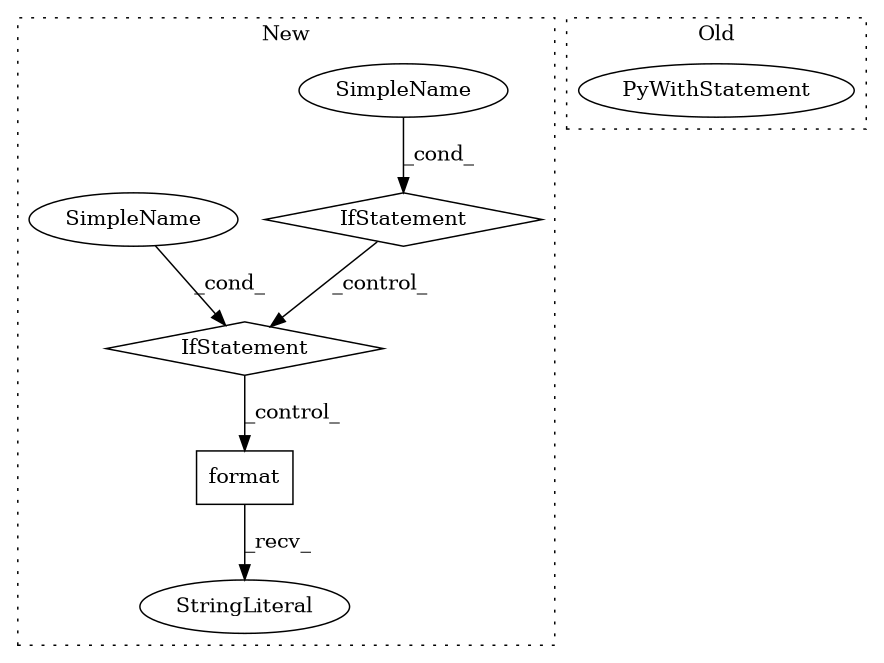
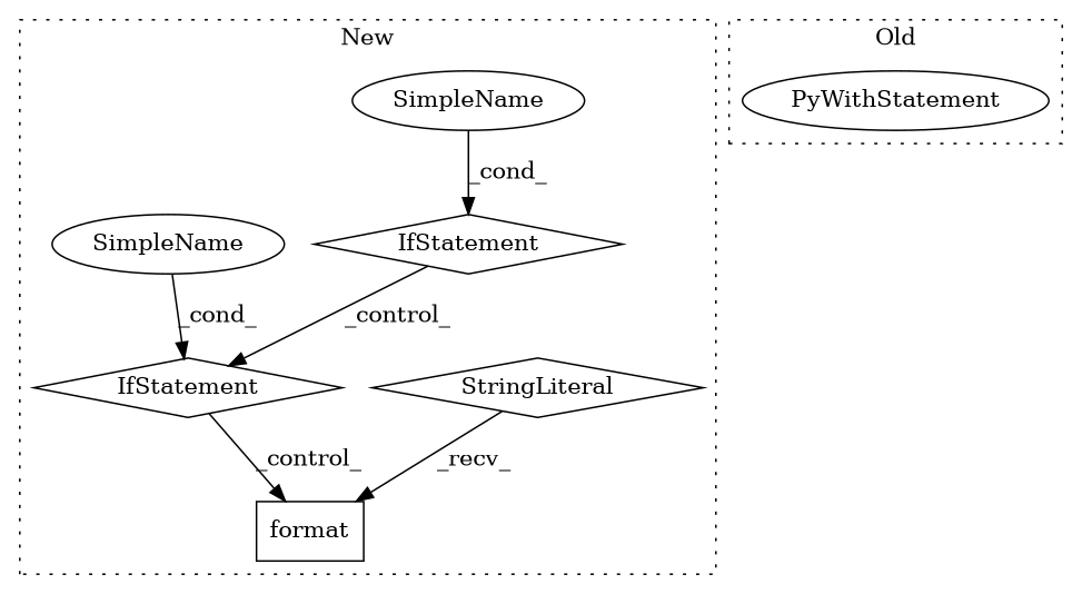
  digraph {
    node [a=25 shape=ellipse]
    n1 [a=32 l="7,1" label=format s="3292,3327" shape=box]
-   n2 [a=45 l=135 label=StringLiteral s=3156]
+   n2 [a=45 l=135 label=StringLiteral s=3156 shape=diamond]
    n3 [l="4,2" label=IfStatement s="2789,2841" shape=diamond]
    n4 [a=42 label=SimpleName]
    n5 [l="4,2" label=IfStatement s="2954,2996" shape=diamond]
    n6 [a=42 label=SimpleName]
    n7 [a=104 l="10,2" label=PyWithStatement s="1931,1969"]
    subgraph cluster_1 {
      label=New
      style=dotted
      n1
      n2
      n3
      n4
      n5
      n6
    }
    subgraph cluster_2 {
      label=Old
      style=dotted
      n7
    }
-   n1 -> n2 [label=_recv_]
+   n2 -> n1 [label=_recv_]
    n3 -> n5 [label=_control_]
    n4 -> n3 [label=_cond_]
    n5 -> n1 [label=_control_]
    n6 -> n5 [label=_cond_]
  }
